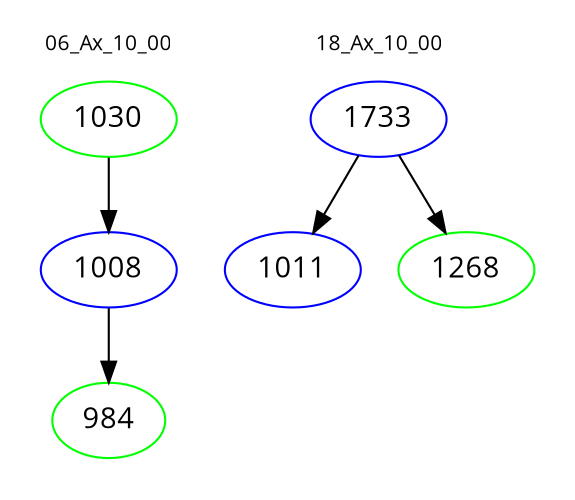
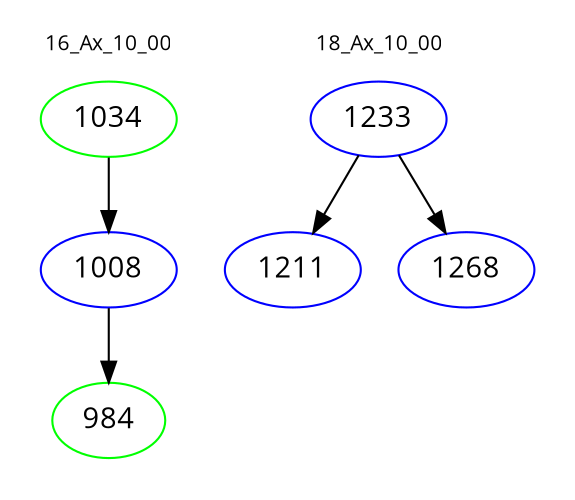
  digraph {
    fontname="Open Sans"
    node [color=blue fontname="Open Sans"]
    edge [color=black fontname="Open Sans"]
    n1 [label=1008]
    n2 [color=green label=984]
-   n3 [color=green label=1030]
-   n4 [label=1733]
-   n5 [label=1011]
-   n6 [color=green label=1268]
+   n3 [color=green label=1034]
+   n4 [label=1233]
+   n5 [label=1211]
+   n6 [label=1268]
    subgraph cluster_1 {
      color=white
      fontsize=10
-     label="06_Ax_10_00"
+     label="16_Ax_10_00"
      n1
      n2
      n3
    }
    subgraph cluster_2 {
      color=white
      fontsize=10
      label="18_Ax_10_00"
      n4
      n5
      n6
    }
    n1 -> n2
    n3 -> n1
    n4 -> n5
    n4 -> n6
  }
